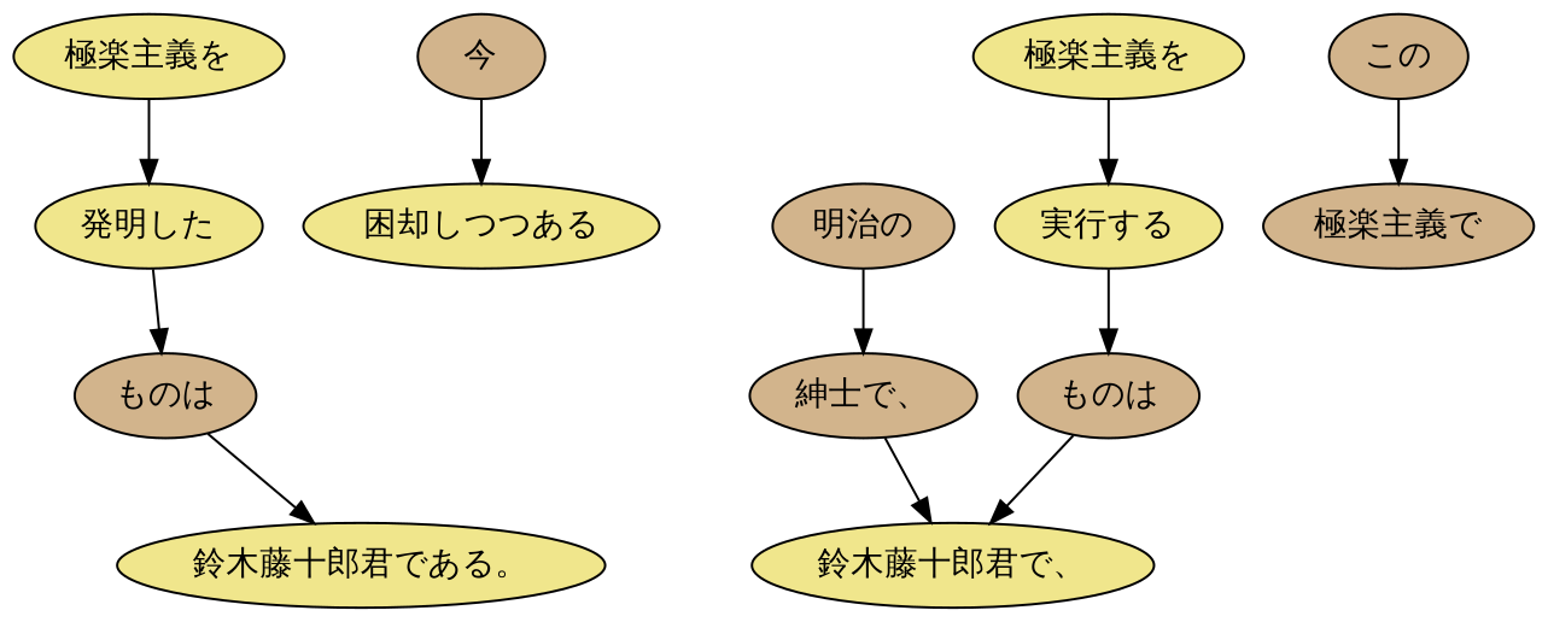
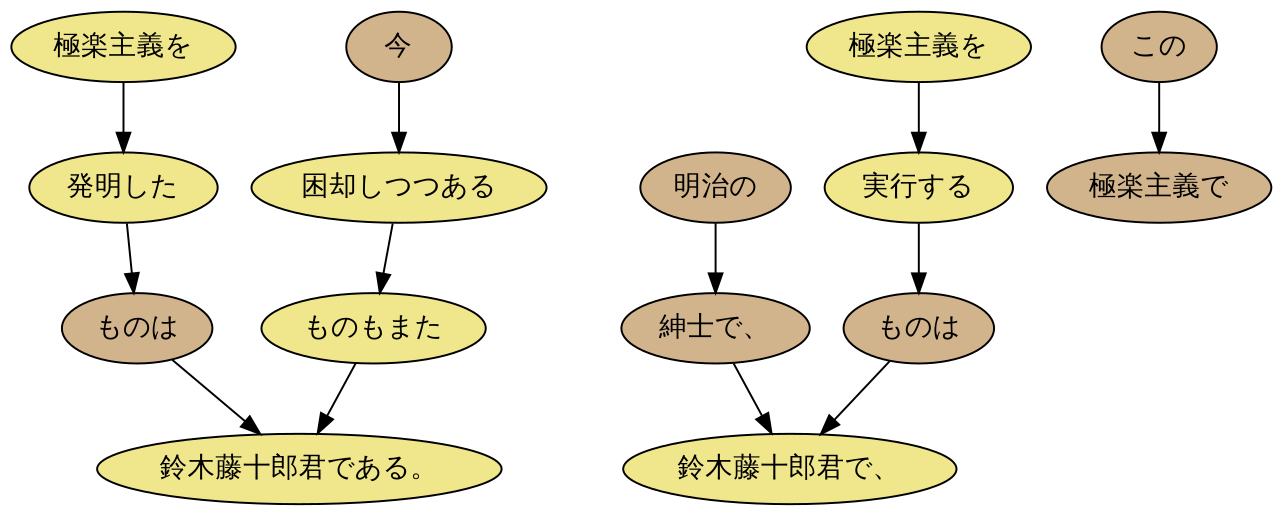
  digraph {
    fontname=Merriweather
    node [fillcolor=khaki fontname=Merriweather style=filled]
    edge [fontname=Merriweather]
    n1 [label="極楽主義を"]
    n2 [label="発明した"]
    n3 [fillcolor=tan label="ものは"]
    n4 [label="鈴木藤十郎君である。"]
    n5 [fillcolor=tan label="明治の"]
    n6 [fillcolor=tan label="紳士で、"]
    n7 [label="鈴木藤十郎君で、"]
    n8 [label="極楽主義を"]
    n9 [label="実行する"]
    n10 [fillcolor=tan label="ものは"]
    n11 [fillcolor=tan label="今"]
    n12 [label="困却しつつある"]
+   n13 [label="ものもまた"]
    n14 [fillcolor=tan label="この"]
    n15 [fillcolor=tan label="極楽主義で"]
    n1 -> n2
    n2 -> n3
    n3 -> n4
    n5 -> n6
    n6 -> n7
    n8 -> n9
    n9 -> n10
    n10 -> n7
    n11 -> n12
+   n12 -> n13
+   n13 -> n4
    n14 -> n15
  }
